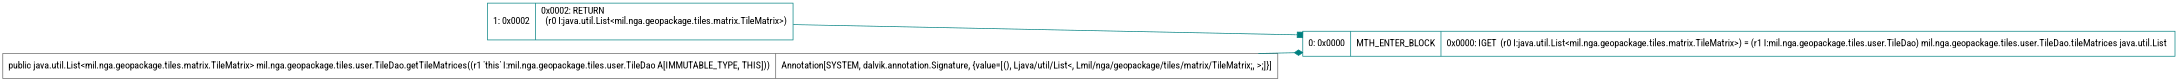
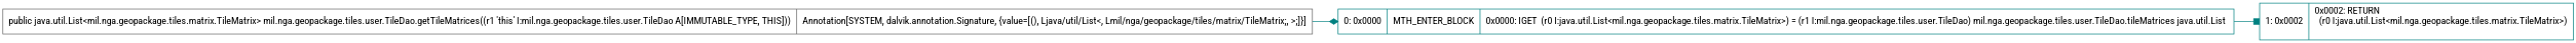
  digraph {
    rankdir=LR
    fontname="Roboto Condensed"
    node [shape=record color=teal fontname="Roboto Condensed"]
    edge [color=teal fontname="Roboto Condensed"]
    n1 [label="{0\:\ 0x0000|MTH_ENTER_BLOCK\l|0x0000: IGET  (r0 I:java.util.List\<mil.nga.geopackage.tiles.matrix.TileMatrix\>) = (r1 I:mil.nga.geopackage.tiles.user.TileDao) mil.nga.geopackage.tiles.user.TileDao.tileMatrices java.util.List \l}"]
    n2 [label="{1\:\ 0x0002|0x0002: RETURN  \l  (r0 I:java.util.List\<mil.nga.geopackage.tiles.matrix.TileMatrix\>)\l \l}"]
    n3 [label="{public java.util.List\<mil.nga.geopackage.tiles.matrix.TileMatrix\> mil.nga.geopackage.tiles.user.TileDao.getTileMatrices((r1 'this' I:mil.nga.geopackage.tiles.user.TileDao A[IMMUTABLE_TYPE, THIS]))  | Annotation[SYSTEM, dalvik.annotation.Signature, \{value=[(), Ljava\/util\/List\<, Lmil\/nga\/geopackage\/tiles\/matrix\/TileMatrix;, \>;]\}]\l}" color=gray40]
-   n2 -> n1 [arrowhead=box]
+   n1 -> n2 [arrowhead=box]
    n3 -> n1 [arrowhead=diamond]
  }
